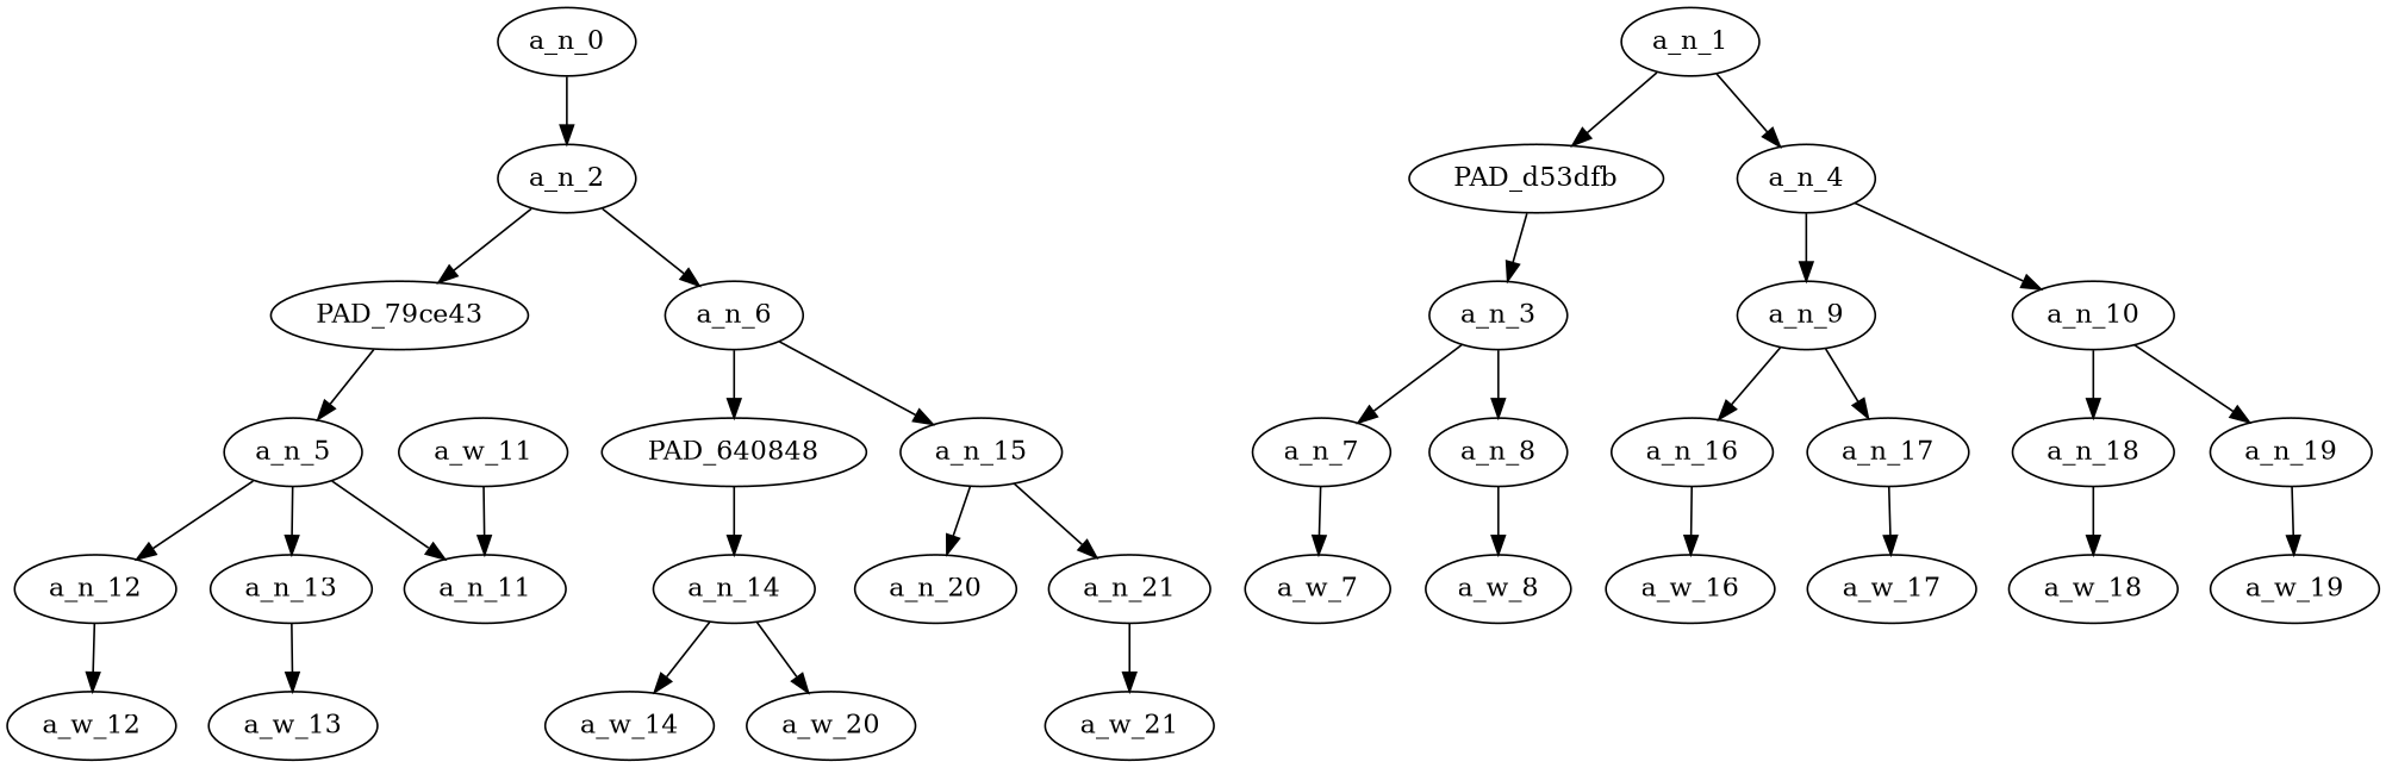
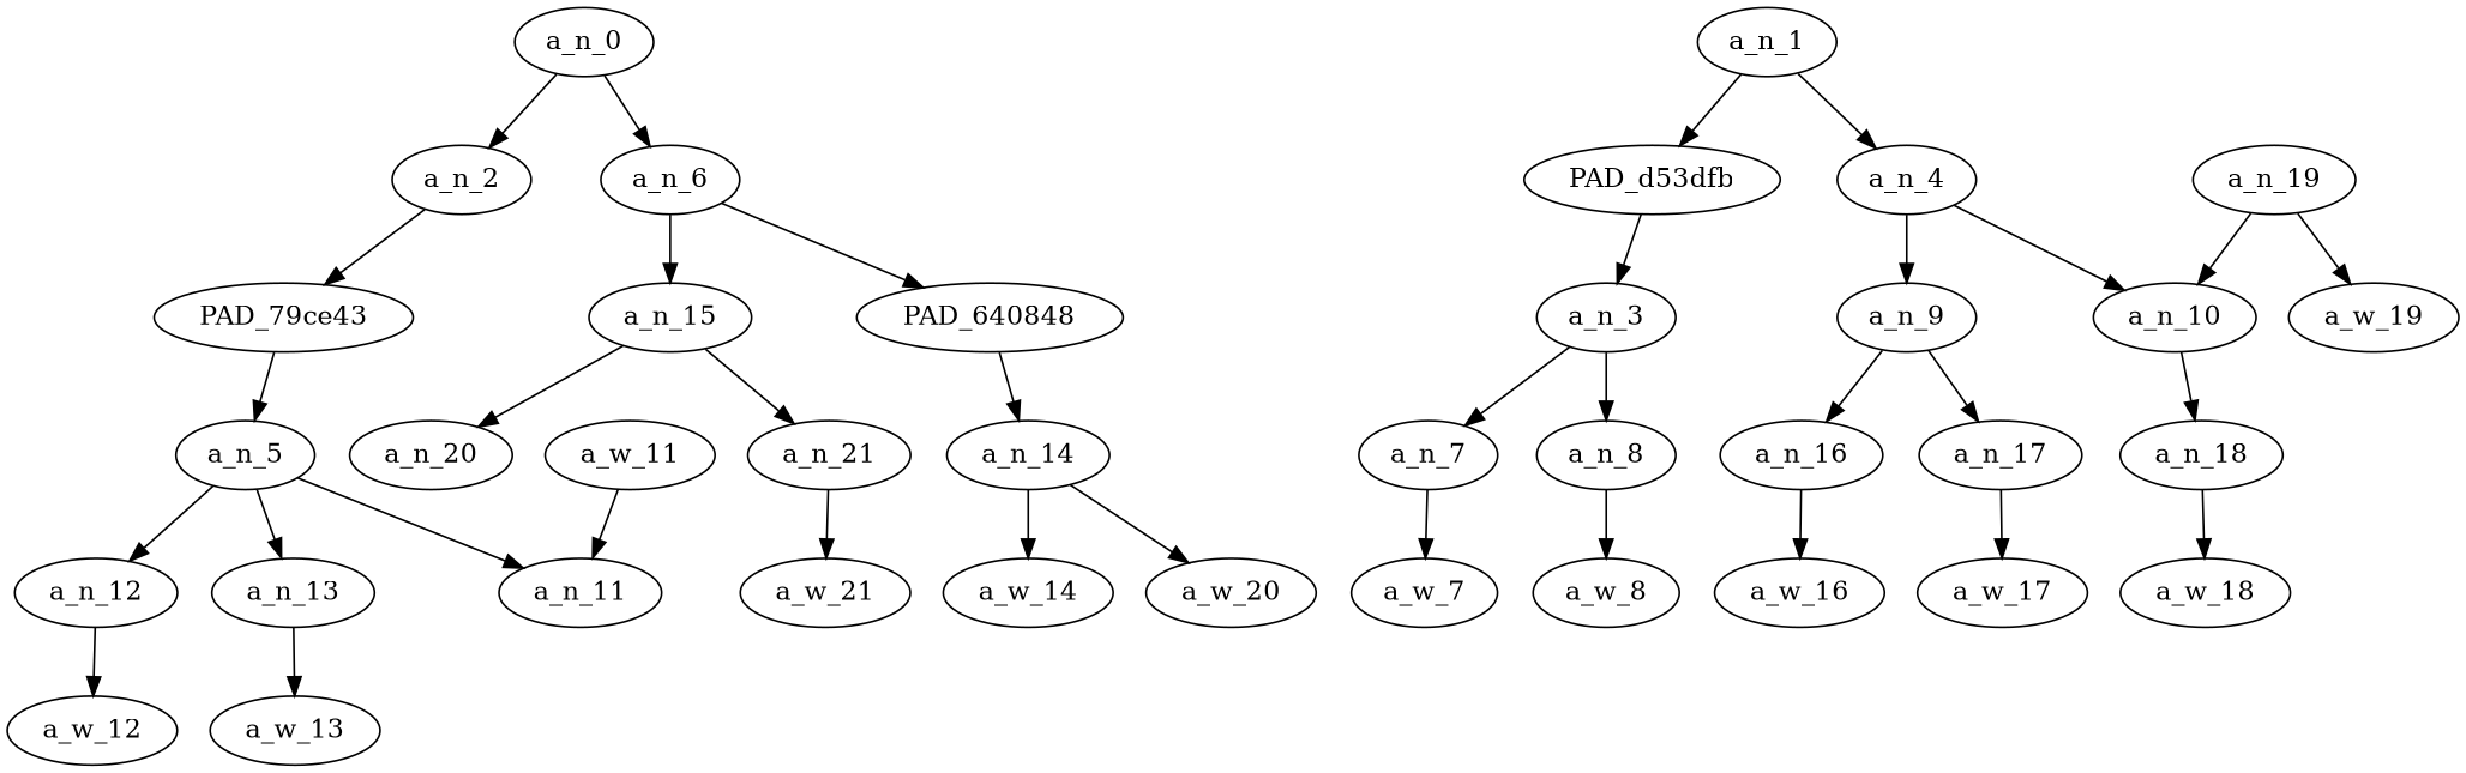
  strict digraph {
    node [div_dir=1 index=0 level=1 text_span="[9]" value=0.10161561]
    a_n_0 [level=5 text_span="[0, 1, 2, 3, 4, 5, 6, 7, 8, 9, 10, 11]" value=0.99999999]
    a_n_2 [index=1 level=4 text_span="[6, 7, 8, 9, 10, 11]" value=0.47998144]
    a_n_1 [level=4 text_span="[0, 1, 2, 3, 4, 5]" value=0.51986273]
    PAD_d53dfb [level=3 text_span="[0, 1]"]
    a_n_4 [index=1 level=3 text_span="[2, 3, 4, 5]" value=0.41815439]
    PAD_79ce43 [index=2 level=3 text_span="[6, 7, 8]" value=0.28852871]
    a_n_6 [index=3 level=3 text_span="[9, 10, 11]" value=0.19132570]
    a_n_3 [level=2 text_span="[0, 1]"]
    a_n_9 [index=1 level=2 text_span="[2, 3]" value=0.31154829]
    a_n_10 [div_dir=-1 index=2 level=2 text_span="[4, 5]" value=0.10652379]
    a_n_5 [index=3 level=2 text_span="[6, 7, 8]" value=0.28852871]
    PAD_640848 [index=4 level=2 value=0.04492249]
    a_n_15 [div_dir=-1 index=5 level=2 text_span="[10, 11]" value=0.14635555]
    a_n_7 [text_span="[0]" value=0.03702619]
    a_n_8 [div_dir=-1 index=1 text_span="[1]" value=0.06454623]
    a_n_16 [index=2 text_span="[2]" value=0.05867544]
    a_n_17 [div_dir=-1 index=3 text_span="[3]" value=0.25270292]
    a_n_18 [index=4 text_span="[4]" value=0.03908522]
    a_n_19 [div_dir=-1 index=5 text_span="[5]" value=0.06735691]
    a_w_7 [div_dir=0 level=0 text_span="[0]" value=the]
    a_w_8 [div_dir=0 index=1 level=0 text_span="[1]" value=bigger]
    a_w_16 [div_dir=0 index=2 level=0 text_span="[2]" value=the1]
    a_w_17 [div_dir=0 index=3 level=0 text_span="[3]" value=hoops]
    a_w_18 [div_dir=0 index=4 level=0 text_span="[4]" value=the2]
    a_w_19 [div_dir=0 index=5 level=0 text_span="[5]" value=bigger1]
    a_n_11 [index=6 text_span="[6]" value=0.04392465]
    a_n_12 [index=7 text_span="[7]" value=0.16998830]
    a_n_13 [index=8 text_span="[8]" value=0.07448860]
    a_n_14 [index=9 value=0.04492249]
    a_n_20 [div_dir=-1 index=10 text_span="[10]" value=0.08230961]
    a_n_21 [index=11 text_span="[11]" value=0.06386737]
    a_w_12 [div_dir=0 index=7 level=0 text_span="[7]" value=hoe]
    a_w_13 [div_dir=0 index=8 level=0 text_span="[8]" value=guy]
    a_w_11 [div_dir=0 index=6 level=0 text_span="[6]" value=the3]
    a_w_14 [div_dir=0 index=9 level=0 value=at]
    a_w_20 [div_dir=0 index=10 level=0 text_span="[10]" value=gas]
    a_w_21 [div_dir=0 index=11 level=0 text_span="[11]" value=station]
    a_n_0 -> a_n_2
    a_n_2 -> PAD_79ce43
-   a_n_2 -> a_n_6
+   a_n_0 -> a_n_6
    a_n_1 -> PAD_d53dfb
    a_n_1 -> a_n_4
    PAD_d53dfb -> a_n_3
    a_n_4 -> a_n_9
    a_n_4 -> a_n_10
    PAD_79ce43 -> a_n_5
    a_n_6 -> PAD_640848
    a_n_6 -> a_n_15
    a_n_3 -> a_n_7
    a_n_3 -> a_n_8
    a_n_9 -> a_n_16
    a_n_9 -> a_n_17
    a_n_10 -> a_n_18
-   a_n_10 -> a_n_19
+   a_n_19 -> a_n_10
    a_n_5 -> a_n_11
    a_n_5 -> a_n_12
    a_n_5 -> a_n_13
    PAD_640848 -> a_n_14
    a_n_15 -> a_n_20
    a_n_15 -> a_n_21
    a_n_7 -> a_w_7
    a_n_8 -> a_w_8
    a_n_16 -> a_w_16
    a_n_17 -> a_w_17
    a_n_18 -> a_w_18
    a_n_19 -> a_w_19
    a_n_12 -> a_w_12
    a_n_13 -> a_w_13
    a_n_14 -> a_w_14
    a_n_14 -> a_w_20
    a_n_21 -> a_w_21
    a_w_11 -> a_n_11
  }
